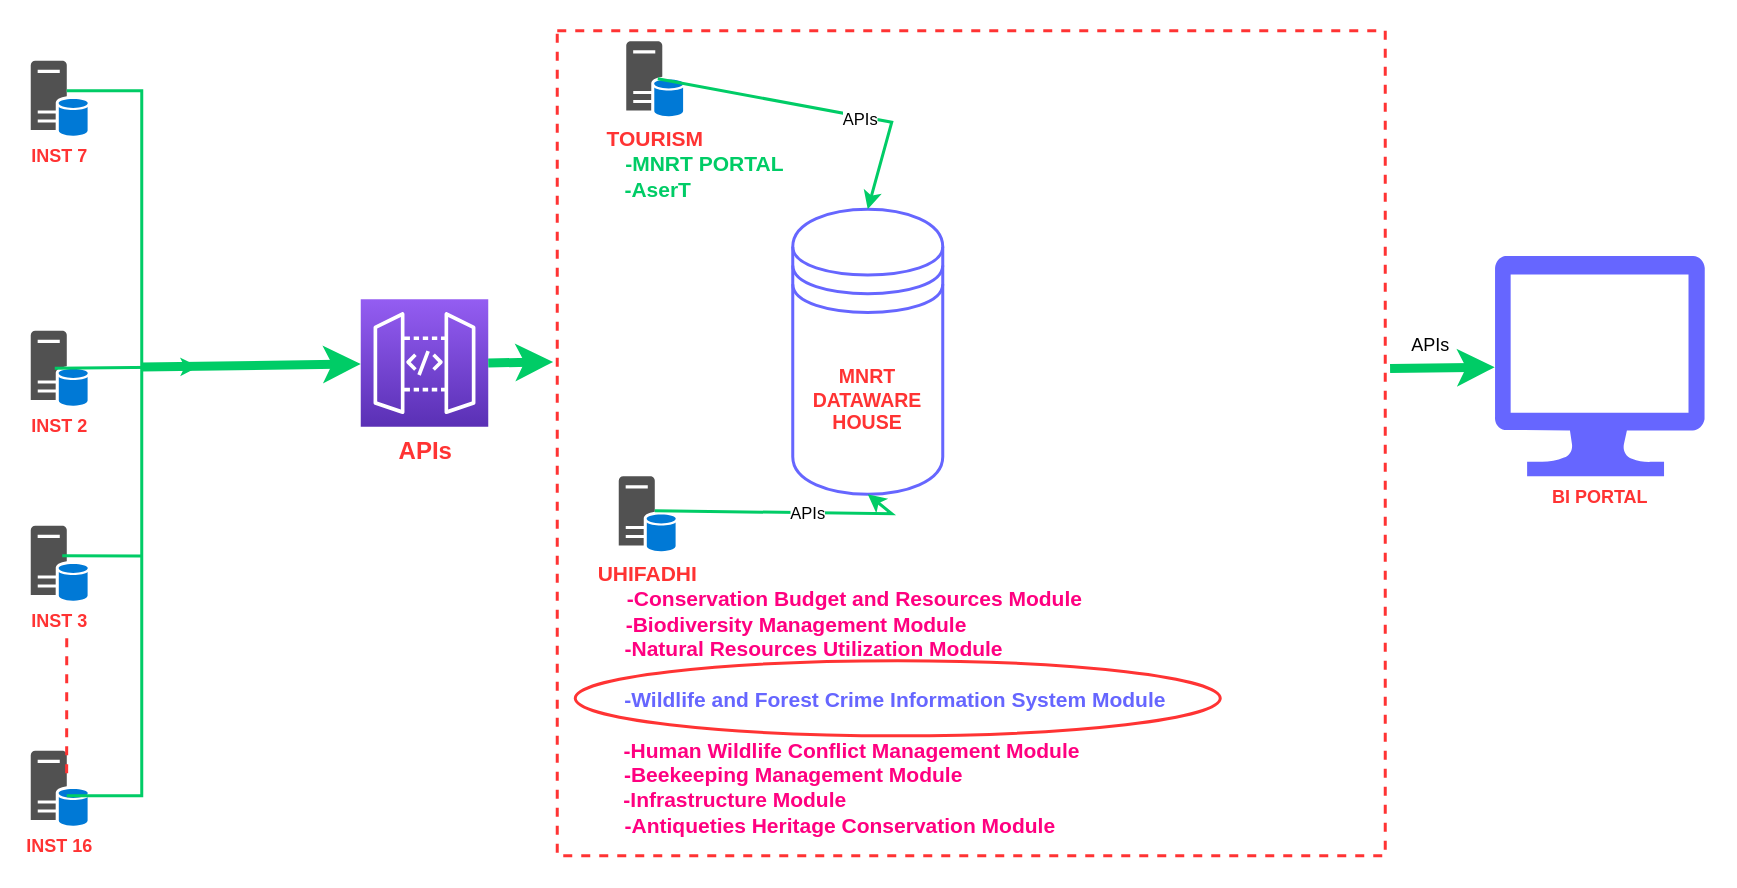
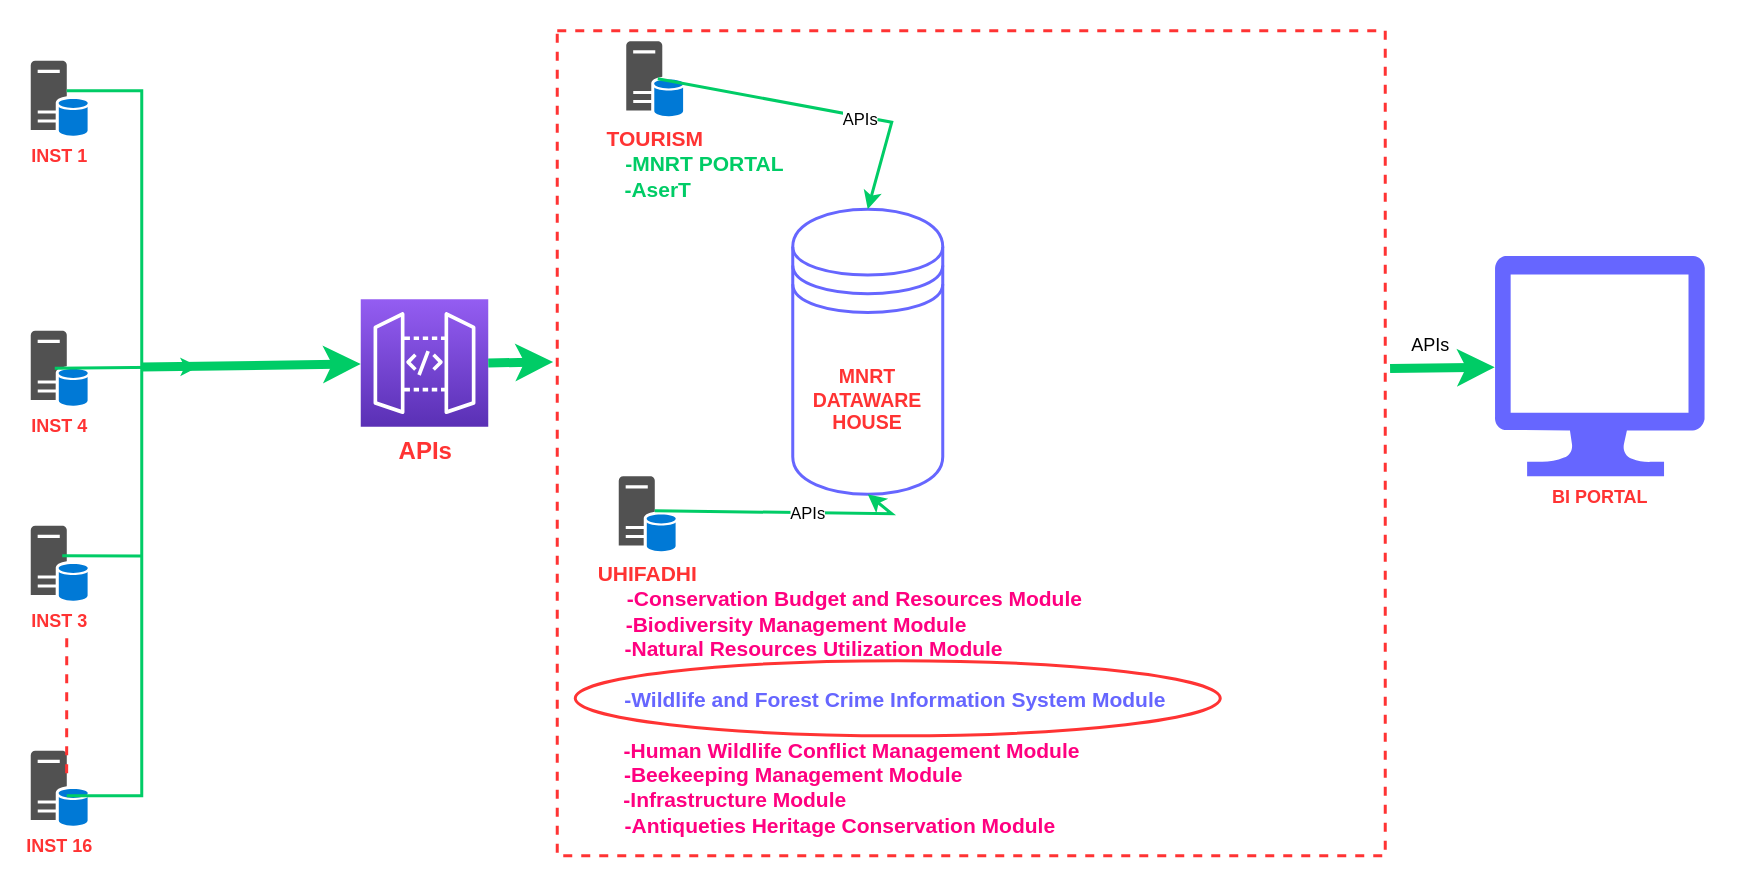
  <mxCell id="0" />
  <mxCell id="1" parent="0" />
  <mxCell id="2" value="" style="rounded=0;whiteSpace=wrap;html=1;strokeColor=#FF3333;dashed=1;fillColor=none;strokeWidth=2;" parent="1" vertex="1"><mxGeometry x="371" y="20" width="552" height="550" as="geometry" /></mxCell>
- <mxCell id="3" value="&lt;b&gt;&lt;font color=&quot;#ff3333&quot;&gt;INST 7&lt;/font&gt;&lt;/b&gt;" style="sketch=0;pointerEvents=1;shadow=0;dashed=0;html=1;strokeColor=none;labelPosition=center;verticalLabelPosition=bottom;verticalAlign=top;align=center;fillColor=#515151;shape=mxgraph.mscae.system_center.primary_site" parent="1" vertex="1"><mxGeometry x="20" y="40" width="38" height="50" as="geometry" /></mxCell>
- <mxCell id="4" value="&lt;b&gt;&lt;font color=&quot;#ff3333&quot;&gt;INST 2&lt;/font&gt;&lt;/b&gt;" style="sketch=0;pointerEvents=1;shadow=0;dashed=0;html=1;strokeColor=none;labelPosition=center;verticalLabelPosition=bottom;verticalAlign=top;align=center;fillColor=#515151;shape=mxgraph.mscae.system_center.primary_site" parent="1" vertex="1"><mxGeometry x="20" y="220" width="38" height="50" as="geometry" /></mxCell>
+ <mxCell id="3" value="&lt;b&gt;&lt;font color=&quot;#ff3333&quot;&gt;INST 1&lt;/font&gt;&lt;/b&gt;" style="sketch=0;pointerEvents=1;shadow=0;dashed=0;html=1;strokeColor=none;labelPosition=center;verticalLabelPosition=bottom;verticalAlign=top;align=center;fillColor=#515151;shape=mxgraph.mscae.system_center.primary_site" parent="1" vertex="1"><mxGeometry x="20" y="40" width="38" height="50" as="geometry" /></mxCell>
+ <mxCell id="4" value="&lt;b&gt;&lt;font color=&quot;#ff3333&quot;&gt;INST 4&lt;/font&gt;&lt;/b&gt;" style="sketch=0;pointerEvents=1;shadow=0;dashed=0;html=1;strokeColor=none;labelPosition=center;verticalLabelPosition=bottom;verticalAlign=top;align=center;fillColor=#515151;shape=mxgraph.mscae.system_center.primary_site" parent="1" vertex="1"><mxGeometry x="20" y="220" width="38" height="50" as="geometry" /></mxCell>
  <mxCell id="5" style="edgeStyle=orthogonalEdgeStyle;rounded=0;orthogonalLoop=1;jettySize=auto;html=1;strokeColor=none;dashed=1;strokeWidth=4;" parent="1" source="6" target="4" edge="1"><mxGeometry relative="1" as="geometry" /></mxCell>
  <mxCell id="6" value="&lt;b&gt;&lt;font color=&quot;#ff3333&quot;&gt;INST 3&lt;/font&gt;&lt;/b&gt;" style="sketch=0;pointerEvents=1;shadow=0;dashed=0;html=1;strokeColor=none;labelPosition=center;verticalLabelPosition=bottom;verticalAlign=top;align=center;fillColor=#515151;shape=mxgraph.mscae.system_center.primary_site" parent="1" vertex="1"><mxGeometry x="20" y="350" width="38" height="50" as="geometry" /></mxCell>
  <mxCell id="7" value="&lt;b&gt;&lt;font color=&quot;#ff3333&quot;&gt;INST 16&lt;/font&gt;&lt;/b&gt;" style="sketch=0;pointerEvents=1;shadow=0;dashed=0;html=1;strokeColor=none;labelPosition=center;verticalLabelPosition=bottom;verticalAlign=top;align=center;fillColor=#515151;shape=mxgraph.mscae.system_center.primary_site" parent="1" vertex="1"><mxGeometry x="20" y="500" width="38" height="50" as="geometry" /></mxCell>
  <mxCell id="8" value="" style="endArrow=none;html=1;rounded=0;exitX=0.63;exitY=0.3;exitDx=0;exitDy=0;exitPerimeter=0;dashed=1;strokeColor=#FF3333;strokeWidth=2;" parent="1" source="7" edge="1"><mxGeometry width="50" height="50" relative="1" as="geometry"><mxPoint x="460" y="370" as="sourcePoint" /><mxPoint x="44" y="420" as="targetPoint" /></mxGeometry></mxCell>
  <mxCell id="9" value="&lt;font color=&quot;#ff3333&quot;&gt;&lt;b&gt;&lt;font style=&quot;font-size: 16px;&quot;&gt;APIs&lt;/font&gt;&lt;/b&gt;&lt;/font&gt;" style="sketch=0;points=[[0,0,0],[0.25,0,0],[0.5,0,0],[0.75,0,0],[1,0,0],[0,1,0],[0.25,1,0],[0.5,1,0],[0.75,1,0],[1,1,0],[0,0.25,0],[0,0.5,0],[0,0.75,0],[1,0.25,0],[1,0.5,0],[1,0.75,0]];outlineConnect=0;fontColor=#232F3E;gradientColor=#945DF2;gradientDirection=north;fillColor=#5A30B5;strokeColor=#ffffff;dashed=0;verticalLabelPosition=bottom;verticalAlign=top;align=center;html=1;fontSize=12;fontStyle=0;aspect=fixed;shape=mxgraph.aws4.resourceIcon;resIcon=mxgraph.aws4.api_gateway;" parent="1" vertex="1"><mxGeometry x="240" y="199" width="85" height="85" as="geometry" /></mxCell>
  <mxCell id="10" value="&lt;div style=&quot;font-size: 13px;&quot;&gt;&lt;font style=&quot;font-size: 13px;&quot;&gt;&lt;b&gt;&lt;font style=&quot;font-size: 13px;&quot; color=&quot;#ff3333&quot;&gt;MNRT&lt;/font&gt;&lt;/b&gt;&lt;/font&gt;&lt;/div&gt;&lt;div style=&quot;font-size: 13px;&quot;&gt;&lt;font style=&quot;font-size: 13px;&quot; color=&quot;#ff3333&quot;&gt;&lt;b&gt;DATAWARE HOUSE&lt;/b&gt;&lt;br&gt;&lt;/font&gt;&lt;/div&gt;" style="shape=datastore;whiteSpace=wrap;html=1;strokeWidth=2;strokeColor=#6666FF;" parent="1" vertex="1"><mxGeometry x="528" y="139" width="100" height="190" as="geometry" /></mxCell>
  <mxCell id="11" value="&lt;div&gt;&lt;font style=&quot;font-size: 14px;&quot; color=&quot;#ff3333&quot;&gt;&lt;b&gt;UHIFADHI &lt;br&gt;&lt;/b&gt;&lt;/font&gt;&lt;/div&gt;&lt;div&gt;&lt;font style=&quot;font-size: 14px;&quot; color=&quot;#00cc66&quot;&gt;&lt;b&gt;&amp;nbsp; &amp;nbsp; &amp;nbsp; &amp;nbsp; &amp;nbsp; &amp;nbsp; &amp;nbsp; &amp;nbsp; &amp;nbsp; &amp;nbsp; &amp;nbsp; &amp;nbsp; &amp;nbsp; &amp;nbsp; &amp;nbsp; &amp;nbsp; &amp;nbsp; &amp;nbsp; &amp;nbsp; &amp;nbsp; &amp;nbsp; &amp;nbsp; &amp;nbsp; &amp;nbsp; &amp;nbsp; &amp;nbsp; &amp;nbsp; &amp;nbsp; &amp;nbsp; &amp;nbsp; &amp;nbsp; &amp;nbsp; &amp;nbsp; &amp;nbsp; &amp;nbsp; &amp;nbsp;&lt;/b&gt;&lt;/font&gt;&lt;font style=&quot;font-size: 14px;&quot; color=&quot;#ff0080&quot;&gt;&lt;b&gt;-Conservation Budget and Resources Module&lt;/b&gt;&lt;/font&gt;&lt;/div&gt;&lt;div&gt;&lt;font style=&quot;font-size: 14px;&quot; color=&quot;#ff0080&quot;&gt;&lt;b&gt;&amp;nbsp; &amp;nbsp; &amp;nbsp; &amp;nbsp; &amp;nbsp; &amp;nbsp; &amp;nbsp; &amp;nbsp; &amp;nbsp; &amp;nbsp; &amp;nbsp; &amp;nbsp; &amp;nbsp; &amp;nbsp; &amp;nbsp; &amp;nbsp; &amp;nbsp; &amp;nbsp; &amp;nbsp; &amp;nbsp; &amp;nbsp; &amp;nbsp; &amp;nbsp; &amp;nbsp; &amp;nbsp; &amp;nbsp;-Biodiversity Management Module&lt;/b&gt;&lt;/font&gt;&lt;/div&gt;&lt;div&gt;&lt;font style=&quot;font-size: 14px;&quot; color=&quot;#ff0080&quot;&gt;&lt;b&gt;&amp;nbsp; &amp;nbsp; &amp;nbsp; &amp;nbsp; &amp;nbsp; &amp;nbsp; &amp;nbsp; &amp;nbsp; &amp;nbsp; &amp;nbsp; &amp;nbsp; &amp;nbsp; &amp;nbsp; &amp;nbsp; &amp;nbsp; &amp;nbsp; &amp;nbsp; &amp;nbsp; &amp;nbsp; &amp;nbsp; &amp;nbsp; &amp;nbsp; &amp;nbsp; &amp;nbsp; &amp;nbsp; &amp;nbsp; &amp;nbsp; &amp;nbsp; &amp;nbsp;-Natural Resources Utilization Module&lt;/b&gt;&lt;/font&gt;&lt;/div&gt;&lt;div&gt;&lt;font style=&quot;font-size: 14px;&quot; color=&quot;#ff0080&quot;&gt;&lt;b&gt;&lt;br&gt;&lt;/b&gt;&lt;/font&gt;&lt;/div&gt;&lt;div&gt;&lt;font color=&quot;#6666ff&quot;&gt;&amp;nbsp; &amp;nbsp; &amp;nbsp; &amp;nbsp; &amp;nbsp; &amp;nbsp; &amp;nbsp; &amp;nbsp; &amp;nbsp; &amp;nbsp; &amp;nbsp; &amp;nbsp; &amp;nbsp; &amp;nbsp; &amp;nbsp; &amp;nbsp; &amp;nbsp; &amp;nbsp; &amp;nbsp; &amp;nbsp; &amp;nbsp; &amp;nbsp; &amp;nbsp; &amp;nbsp; &amp;nbsp; &amp;nbsp; &amp;nbsp; &amp;nbsp; &amp;nbsp; &amp;nbsp; &amp;nbsp; &amp;nbsp; &amp;nbsp; &amp;nbsp; &amp;nbsp; &amp;nbsp; &amp;nbsp; &amp;nbsp; &amp;nbsp; &amp;nbsp; &amp;nbsp; &amp;nbsp; &amp;nbsp; &amp;nbsp; &amp;nbsp; &amp;nbsp; &amp;nbsp; &amp;nbsp; &amp;nbsp; &amp;nbsp;&lt;font style=&quot;font-size: 14px;&quot;&gt;&lt;b&gt;-Wildlife and Forest Crime Information System Module&lt;/b&gt;&lt;/font&gt;&lt;/font&gt;&lt;/div&gt;&lt;div&gt;&lt;font color=&quot;#ff0080&quot;&gt;&amp;nbsp;&amp;nbsp;&amp;nbsp;&amp;nbsp;&amp;nbsp;&amp;nbsp;&amp;nbsp;&amp;nbsp;&amp;nbsp;&amp;nbsp;&amp;nbsp;&amp;nbsp;&amp;nbsp;&amp;nbsp;&amp;nbsp;&amp;nbsp;&amp;nbsp;&amp;nbsp;&amp;nbsp;&amp;nbsp;&amp;nbsp;&amp;nbsp;&amp;nbsp;&amp;nbsp;&amp;nbsp;&amp;nbsp;&amp;nbsp;&amp;nbsp;&amp;nbsp;&amp;nbsp;&amp;nbsp;&amp;nbsp;&amp;nbsp;&amp;nbsp;&amp;nbsp;&amp;nbsp;&amp;nbsp;&amp;nbsp;&amp;nbsp;&amp;nbsp;&amp;nbsp;&amp;nbsp;&amp;nbsp;&amp;nbsp;&amp;nbsp;&amp;nbsp;&amp;nbsp;&amp;nbsp;&amp;nbsp;&amp;nbsp;&amp;nbsp;&amp;nbsp;&amp;nbsp;&amp;nbsp;&amp;nbsp;&amp;nbsp;&amp;nbsp;&amp;nbsp;&amp;nbsp;&amp;nbsp;&amp;nbsp;&amp;nbsp;&amp;nbsp;&amp;nbsp;&amp;nbsp;&amp;nbsp;&amp;nbsp;&amp;nbsp;&amp;nbsp;&amp;nbsp;&amp;nbsp;&amp;nbsp;&amp;nbsp;&amp;nbsp;&amp;nbsp;&amp;nbsp;&amp;nbsp;&amp;nbsp;&amp;nbsp;&amp;nbsp;&amp;nbsp;&amp;nbsp;&amp;nbsp;&amp;nbsp;&amp;nbsp;&amp;nbsp;&amp;nbsp;&amp;nbsp;&amp;nbsp;&amp;nbsp;&amp;nbsp;&amp;nbsp;&amp;nbsp; &lt;font style=&quot;font-size: 14px;&quot;&gt;&lt;b&gt;&lt;br&gt;&lt;/b&gt;&lt;/font&gt;&lt;/font&gt;&lt;/div&gt;&lt;div&gt;&lt;font color=&quot;#ff0080&quot;&gt;&lt;font style=&quot;font-size: 14px;&quot;&gt;&lt;b&gt;&amp;nbsp; &amp;nbsp; &amp;nbsp; &amp;nbsp; &amp;nbsp; &amp;nbsp; &amp;nbsp; &amp;nbsp; &amp;nbsp; &amp;nbsp; &amp;nbsp; &amp;nbsp; &amp;nbsp; &amp;nbsp; &amp;nbsp; &amp;nbsp; &amp;nbsp; &amp;nbsp; &amp;nbsp; &amp;nbsp; &amp;nbsp; &amp;nbsp; &amp;nbsp; &amp;nbsp; &amp;nbsp; &amp;nbsp; &amp;nbsp; &amp;nbsp; &amp;nbsp; &amp;nbsp; &amp;nbsp; &amp;nbsp; &amp;nbsp; &amp;nbsp; &amp;nbsp; -Human Wildlife Conflict Management Module&lt;/b&gt;&lt;/font&gt;&lt;/font&gt;&lt;/div&gt;&lt;div&gt;&lt;font style=&quot;font-size: 14px;&quot; color=&quot;#ff0080&quot;&gt;&lt;b&gt;&amp;nbsp; &amp;nbsp; &amp;nbsp; &amp;nbsp; &amp;nbsp; &amp;nbsp; &amp;nbsp; &amp;nbsp; &amp;nbsp; &amp;nbsp; &amp;nbsp; &amp;nbsp; &amp;nbsp; &amp;nbsp; &amp;nbsp; &amp;nbsp; &amp;nbsp; &amp;nbsp; &amp;nbsp; &amp;nbsp; &amp;nbsp; &amp;nbsp; &amp;nbsp; &amp;nbsp; &amp;nbsp; -Beekeeping Management Module&lt;/b&gt;&lt;/font&gt;&lt;/div&gt;&lt;div&gt;&lt;font style=&quot;font-size: 14px;&quot; color=&quot;#ff0080&quot;&gt;&lt;b&gt;&amp;nbsp; &amp;nbsp; &amp;nbsp; &amp;nbsp; &amp;nbsp; &amp;nbsp; &amp;nbsp; &amp;nbsp; &amp;nbsp; &amp;nbsp; &amp;nbsp; &amp;nbsp; &amp;nbsp; &amp;nbsp; &amp;nbsp; -Infrastructure Module&lt;/b&gt;&lt;/font&gt;&lt;/div&gt;&lt;div&gt;&lt;font style=&quot;font-size: 14px;&quot; color=&quot;#ff0080&quot;&gt;&lt;b&gt;&amp;nbsp; &amp;nbsp; &amp;nbsp; &amp;nbsp; &amp;nbsp; &amp;nbsp; &amp;nbsp; &amp;nbsp; &amp;nbsp; &amp;nbsp; &amp;nbsp; &amp;nbsp; &amp;nbsp; &amp;nbsp; &amp;nbsp; &amp;nbsp; &amp;nbsp; &amp;nbsp; &amp;nbsp; &amp;nbsp; &amp;nbsp; &amp;nbsp; &amp;nbsp; &amp;nbsp; &amp;nbsp; &amp;nbsp; &amp;nbsp; &amp;nbsp; &amp;nbsp; &amp;nbsp; &amp;nbsp; &amp;nbsp; &amp;nbsp; -Antiqueties Heritage Conservation Module&lt;/b&gt;&lt;/font&gt;&lt;font style=&quot;font-size: 14px;&quot; color=&quot;#ff0080&quot;&gt;&lt;b&gt;&lt;br&gt;&lt;/b&gt;&lt;/font&gt;&lt;/div&gt;&lt;div&gt;&lt;font style=&quot;font-size: 14px;&quot; color=&quot;#ff3333&quot;&gt;&lt;b&gt;&lt;br&gt;&lt;/b&gt;&lt;/font&gt;&lt;/div&gt;" style="sketch=0;pointerEvents=1;shadow=0;dashed=0;html=1;strokeColor=none;labelPosition=center;verticalLabelPosition=bottom;verticalAlign=top;align=center;fillColor=#515151;shape=mxgraph.mscae.system_center.primary_site" parent="1" vertex="1"><mxGeometry x="412" y="317" width="38" height="50" as="geometry" /></mxCell>
  <mxCell id="12" value="&lt;b&gt;&lt;font color=&quot;#ff3333&quot;&gt;BI PORTAL&lt;/font&gt;&lt;/b&gt;" style="verticalLabelPosition=bottom;html=1;verticalAlign=top;align=center;strokeColor=none;fillColor=#6666FF;shape=mxgraph.azure.computer;pointerEvents=1;" parent="1" vertex="1"><mxGeometry x="996" y="170" width="140" height="147" as="geometry" /></mxCell>
  <mxCell id="13" value="&lt;div&gt;&lt;font style=&quot;font-size: 14px;&quot; color=&quot;#ff3333&quot;&gt;&lt;b&gt;TOURISM&lt;br&gt;&lt;/b&gt;&lt;/font&gt;&lt;/div&gt;&lt;div&gt;&lt;font style=&quot;font-size: 14px;&quot; color=&quot;#00cc66&quot;&gt;&lt;b&gt;&amp;nbsp;&amp;nbsp;&amp;nbsp;&amp;nbsp;&amp;nbsp;&amp;nbsp;&amp;nbsp;&amp;nbsp;&amp;nbsp;&amp;nbsp;&amp;nbsp;&amp;nbsp;&amp;nbsp;&amp;nbsp;&amp;nbsp;&amp;nbsp; -MNRT PORTAL&lt;/b&gt;&lt;/font&gt;&lt;/div&gt;&lt;div&gt;&lt;font style=&quot;font-size: 14px;&quot; color=&quot;#00cc66&quot;&gt;&lt;b&gt;&amp;nbsp;-AserT&lt;/b&gt;&lt;/font&gt;&lt;font style=&quot;font-size: 14px;&quot; color=&quot;#00cc66&quot;&gt;&lt;b&gt;&lt;br&gt;&lt;/b&gt;&lt;/font&gt;&lt;/div&gt;" style="sketch=0;pointerEvents=1;shadow=0;dashed=0;html=1;strokeColor=none;labelPosition=center;verticalLabelPosition=bottom;verticalAlign=top;align=center;fillColor=#515151;shape=mxgraph.mscae.system_center.primary_site" parent="1" vertex="1"><mxGeometry x="417" y="27" width="38" height="50" as="geometry" /></mxCell>
  <mxCell id="14" value="" style="endArrow=classic;html=1;rounded=0;strokeWidth=2;strokeColor=#00CC66;exitX=0.632;exitY=0.46;exitDx=0;exitDy=0;exitPerimeter=0;entryX=0.5;entryY=1;entryDx=0;entryDy=0;" parent="1" source="11" target="10" edge="1"><mxGeometry width="50" height="50" relative="1" as="geometry"><mxPoint x="505.008" y="358" as="sourcePoint" /><mxPoint x="621" y="273" as="targetPoint" /><Array as="points"><mxPoint x="594" y="342" /></Array></mxGeometry></mxCell>
  <mxCell id="15" value="APIs" style="edgeLabel;html=1;align=center;verticalAlign=middle;resizable=0;points=[];" parent="14" vertex="1" connectable="0"><mxGeometry x="0.134" relative="1" as="geometry"><mxPoint as="offset" /></mxGeometry></mxCell>
  <mxCell id="16" value="" style="endArrow=classic;html=1;rounded=0;exitX=0.553;exitY=0.5;exitDx=0;exitDy=0;exitPerimeter=0;strokeWidth=2;strokeColor=#00CC66;entryX=0.5;entryY=0;entryDx=0;entryDy=0;" parent="1" source="13" target="10" edge="1"><mxGeometry width="50" height="50" relative="1" as="geometry"><mxPoint x="450" y="81" as="sourcePoint" /><mxPoint x="623" y="137" as="targetPoint" /><Array as="points"><mxPoint x="594" y="81" /></Array></mxGeometry></mxCell>
  <mxCell id="17" value="APIs" style="edgeLabel;html=1;align=center;verticalAlign=middle;resizable=0;points=[];" parent="16" vertex="1" connectable="0"><mxGeometry x="0.252" y="-1" relative="1" as="geometry"><mxPoint as="offset" /></mxGeometry></mxCell>
  <mxCell id="18" value="" style="endArrow=classic;html=1;rounded=0;strokeWidth=2;strokeColor=#00CC66;exitX=0.421;exitY=0.5;exitDx=0;exitDy=0;exitPerimeter=0;" parent="1" source="4" edge="1"><mxGeometry width="50" height="50" relative="1" as="geometry"><mxPoint x="42" y="244" as="sourcePoint" /><mxPoint x="132" y="244" as="targetPoint" /></mxGeometry></mxCell>
  <mxCell id="19" value="" style="endArrow=classic;html=1;rounded=0;strokeWidth=6;strokeColor=#00CC66;exitX=1;exitY=0.5;exitDx=0;exitDy=0;exitPerimeter=0;entryX=-0.005;entryY=0.365;entryDx=0;entryDy=0;entryPerimeter=0;" parent="1" source="9" edge="1"><mxGeometry width="50" height="50" relative="1" as="geometry"><mxPoint x="352" y="241" as="sourcePoint" /><mxPoint x="368.235" y="240.75" as="targetPoint" /></mxGeometry></mxCell>
  <mxCell id="20" value="" style="endArrow=classic;html=1;rounded=0;strokeWidth=6;strokeColor=#00CC66;exitX=1.004;exitY=0.373;exitDx=0;exitDy=0;exitPerimeter=0;" parent="1" target="12" edge="1"><mxGeometry width="50" height="50" relative="1" as="geometry"><mxPoint x="926.212" y="245.15" as="sourcePoint" /><mxPoint x="784" y="241.08" as="targetPoint" /></mxGeometry></mxCell>
  <mxCell id="21" value="" style="shape=image;html=1;verticalAlign=top;verticalLabelPosition=bottom;labelBackgroundColor=#ffffff;imageAspect=0;aspect=fixed;image=https://cdn0.iconfinder.com/data/icons/business-startup-10/50/60-128.png" parent="1" vertex="1"><mxGeometry x="1023" y="190" width="78" height="78" as="geometry" /></mxCell>
  <mxCell id="22" value="" style="strokeWidth=2;html=1;shape=mxgraph.flowchart.annotation_1;align=left;pointerEvents=1;flipH=1;strokeColor=#00CC66;" parent="1" vertex="1"><mxGeometry x="44" y="60" width="50" height="470" as="geometry" /></mxCell>
  <mxCell id="23" value="" style="endArrow=classic;html=1;rounded=0;strokeWidth=6;strokeColor=#00CC66;exitX=0;exitY=0.394;exitDx=0;exitDy=0;exitPerimeter=0;" parent="1" target="9" edge="1"><mxGeometry width="50" height="50" relative="1" as="geometry"><mxPoint x="94" y="244.18" as="sourcePoint" /><mxPoint x="267" y="242.5" as="targetPoint" /></mxGeometry></mxCell>
  <mxCell id="24" value="" style="endArrow=none;html=1;rounded=0;strokeColor=#00CC66;strokeWidth=2;entryX=0;entryY=0.66;entryDx=0;entryDy=0;entryPerimeter=0;" parent="1" target="22" edge="1"><mxGeometry width="50" height="50" relative="1" as="geometry"><mxPoint x="41" y="370" as="sourcePoint" /><mxPoint x="94" y="317" as="targetPoint" /></mxGeometry></mxCell>
  <mxCell id="25" value="" style="ellipse;whiteSpace=wrap;html=1;fillColor=none;strokeWidth=2;strokeColor=#FF3333;" parent="1" vertex="1"><mxGeometry x="383" y="440" width="430" height="50" as="geometry" /></mxCell>
  <mxCell id="26" value="APIs" style="text;html=1;align=center;verticalAlign=middle;resizable=0;points=[];autosize=1;strokeColor=none;fillColor=none;" parent="1" vertex="1"><mxGeometry x="928" y="215" width="50" height="30" as="geometry" /></mxCell>
